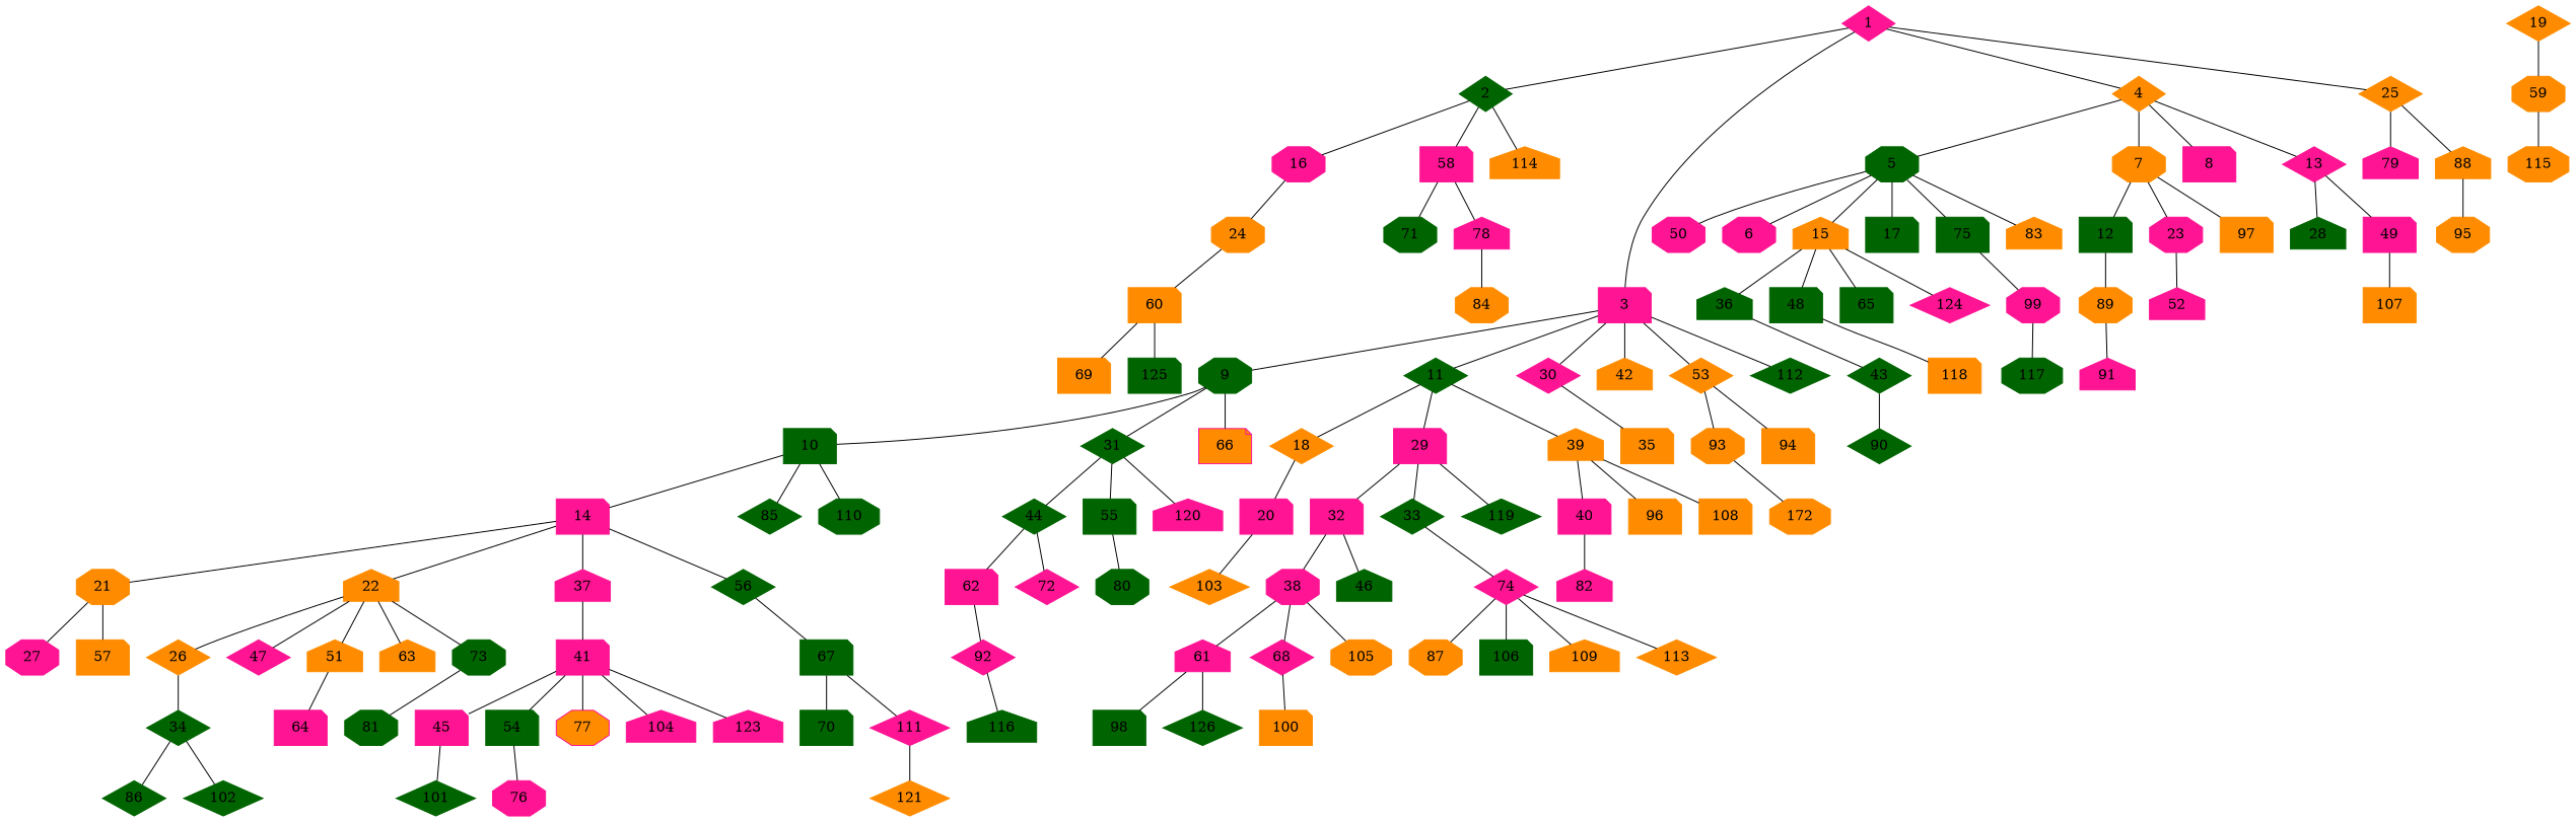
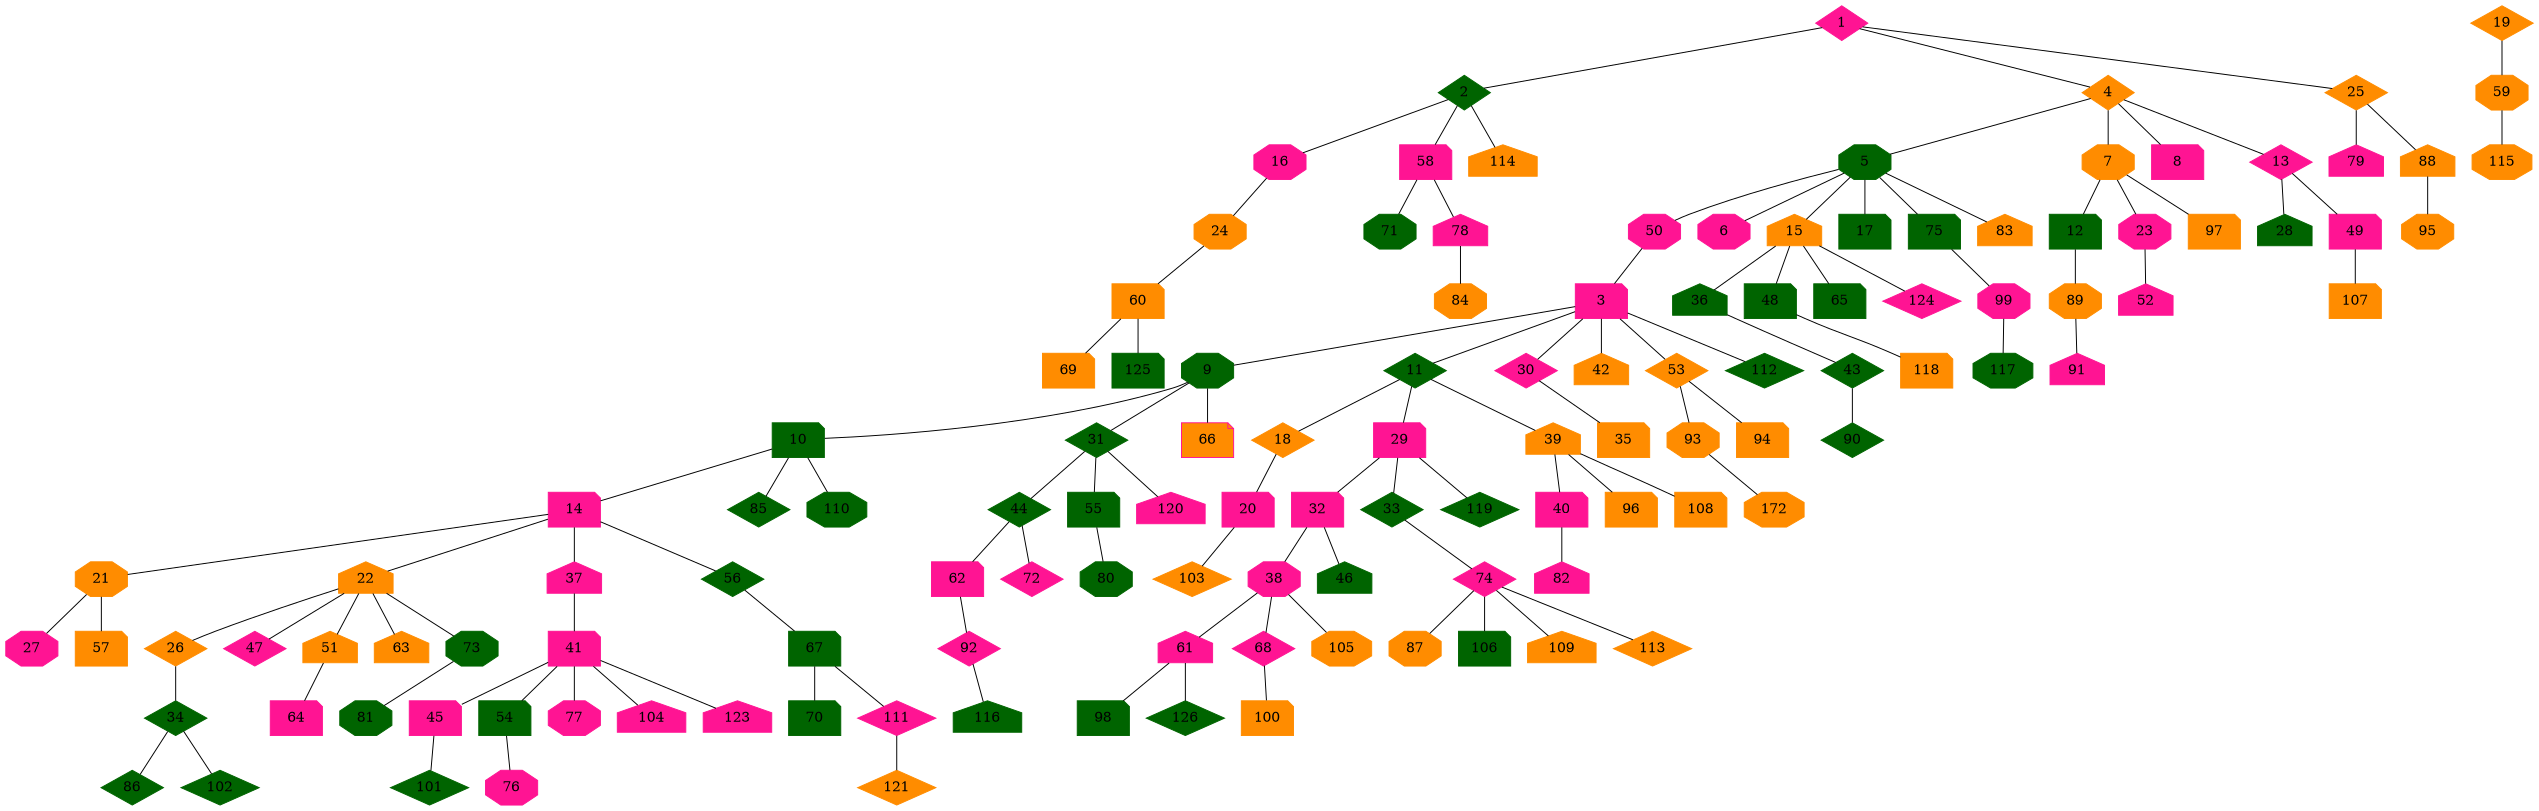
  graph {
    node [color=deeppink shape=note style=filled]
    1 [shape=diamond]
    2 [color=darkgreen shape=diamond]
    3
    4 [color=darkorange shape=diamond]
    25 [color=darkorange shape=diamond]
    16 [shape=octagon]
    58
    114 [color=darkorange shape=house]
    9 [color=darkgreen shape=octagon]
    11 [color=darkgreen shape=diamond]
    30 [shape=diamond]
    42 [color=darkorange shape=house]
    53 [color=darkorange shape=diamond]
    112 [color=darkgreen shape=diamond]
    5 [color=darkgreen shape=octagon]
    7 [color=darkorange shape=octagon]
    8
    13 [shape=diamond]
    79 [shape=house]
    88 [color=darkorange shape=house]
    24 [color=darkorange shape=octagon]
    71 [color=darkgreen shape=octagon]
    78 [shape=house]
    10 [color=darkgreen]
    31 [color=darkgreen shape=diamond]
    66 [fillcolor=darkorange]
    18 [color=darkorange shape=diamond]
    29
    39 [color=darkorange shape=house]
    35 [color=darkorange]
    93 [color=darkorange shape=octagon]
    94 [color=darkorange]
    6 [shape=octagon]
    15 [color=darkorange shape=house]
    17 [color=darkgreen]
    50 [shape=octagon]
    75 [color=darkgreen]
    83 [color=darkorange shape=house]
    12 [color=darkgreen]
    23 [shape=octagon]
    97 [color=darkorange]
    28 [color=darkgreen shape=house]
    49
    36 [color=darkgreen shape=house]
    48 [color=darkgreen]
    65 [color=darkgreen]
    124 [shape=diamond]
    99 [shape=octagon]
    89 [color=darkorange shape=octagon]
    52 [shape=house]
    19 [color=darkorange shape=diamond]
    59 [color=darkorange shape=octagon]
    14
    85 [color=darkgreen shape=diamond]
    110 [color=darkgreen shape=octagon]
    44 [color=darkgreen shape=diamond]
    55 [color=darkgreen]
    120 [shape=house]
    21 [color=darkorange shape=octagon]
    22 [color=darkorange shape=house]
    37 [shape=house]
    56 [color=darkgreen shape=diamond]
    20
    32
    33 [color=darkgreen shape=diamond]
    119 [color=darkgreen shape=diamond]
    40
    96 [color=darkorange]
    108 [color=darkorange]
    91 [shape=house]
    107 [color=darkorange]
    27 [shape=octagon]
    57 [color=darkorange]
    26 [color=darkorange shape=diamond]
    47 [shape=diamond]
    51 [color=darkorange shape=house]
    63 [color=darkorange shape=house]
    73 [color=darkgreen shape=octagon]
    41
    67 [color=darkgreen]
    43 [color=darkgreen shape=diamond]
    118 [color=darkorange]
    60 [color=darkorange]
    103 [color=darkorange shape=diamond]
    115 [color=darkorange shape=octagon]
    34 [color=darkgreen shape=diamond]
    64
    81 [color=darkgreen shape=octagon]
    69 [color=darkorange]
    125 [color=darkgreen]
    95 [color=darkorange shape=octagon]
    86 [color=darkgreen shape=diamond]
    102 [color=darkgreen shape=diamond]
    38 [shape=octagon]
    46 [color=darkgreen shape=house]
    74 [shape=diamond]
    62
    72 [shape=diamond]
    80 [color=darkgreen shape=octagon]
    61 [shape=house]
    68 [shape=diamond]
    105 [color=darkorange shape=octagon]
    87 [color=darkorange shape=octagon]
    106 [color=darkgreen]
    109 [color=darkorange shape=house]
    113 [color=darkorange shape=diamond]
    90 [color=darkgreen shape=diamond]
    45
    54 [color=darkgreen]
-   77 [shape=octagon fillcolor=darkorange]
+   77 [shape=octagon]
    104 [shape=house]
    123 [shape=house]
    98 [color=darkgreen]
    126 [color=darkgreen shape=diamond]
    100 [color=darkorange]
    82 [shape=house]
    101 [color=darkgreen shape=diamond]
    76 [shape=octagon]
    92 [shape=diamond]
    n120 [color=darkorange label=172 shape=octagon]
    70 [color=darkgreen]
    111 [shape=diamond]
    84 [color=darkorange shape=octagon]
    116 [color=darkgreen shape=house]
    121 [color=darkorange shape=diamond]
    117 [color=darkgreen shape=octagon]
    1 -- 2
-   1 -- 3
+   50 -- 3
    1 -- 4
    1 -- 25
    2 -- 16
    2 -- 58
    2 -- 114
    3 -- 9
    3 -- 11
    3 -- 30
    3 -- 42
    3 -- 53
    3 -- 112
    4 -- 5
    4 -- 7
    4 -- 8
    4 -- 13
    25 -- 79
    25 -- 88
    16 -- 24
    58 -- 71
    58 -- 78
    9 -- 10
    9 -- 31
    9 -- 66
    11 -- 18
    11 -- 29
    11 -- 39
    30 -- 35
    53 -- 93
    53 -- 94
    5 -- 6
    5 -- 15
    5 -- 17
    5 -- 50
    5 -- 75
    5 -- 83
    7 -- 12
    7 -- 23
    7 -- 97
    13 -- 28
    13 -- 49
    88 -- 95
    24 -- 60
    78 -- 84
    10 -- 14
    10 -- 85
    10 -- 110
    31 -- 44
    31 -- 55
    31 -- 120
    18 -- 20
    29 -- 32
    29 -- 33
    29 -- 119
    39 -- 40
    39 -- 96
    39 -- 108
    93 -- n120
    15 -- 36
    15 -- 48
    15 -- 65
    15 -- 124
    75 -- 99
    12 -- 89
    23 -- 52
    49 -- 107
    36 -- 43
    48 -- 118
    99 -- 117
    89 -- 91
    19 -- 59
    59 -- 115
    14 -- 21
    14 -- 22
    14 -- 37
    14 -- 56
    44 -- 62
    44 -- 72
    55 -- 80
    21 -- 27
    21 -- 57
    22 -- 26
    22 -- 47
    22 -- 51
    22 -- 63
    22 -- 73
    37 -- 41
    56 -- 67
    20 -- 103
    32 -- 38
    32 -- 46
    33 -- 74
    40 -- 82
    26 -- 34
    51 -- 64
    73 -- 81
    41 -- 45
    41 -- 54
    41 -- 77
    41 -- 104
    41 -- 123
    67 -- 70
    67 -- 111
    43 -- 90
    60 -- 69
    60 -- 125
    34 -- 86
    34 -- 102
    38 -- 61
    38 -- 68
    38 -- 105
    74 -- 87
    74 -- 106
    74 -- 109
    74 -- 113
    62 -- 92
    61 -- 98
    61 -- 126
    68 -- 100
    45 -- 101
    54 -- 76
    92 -- 116
    111 -- 121
  }
